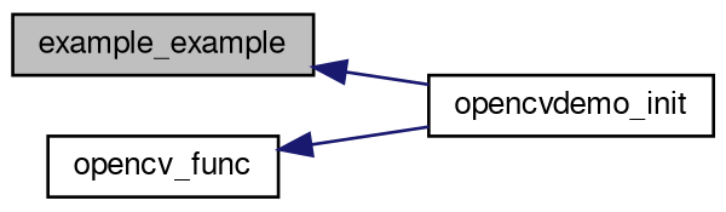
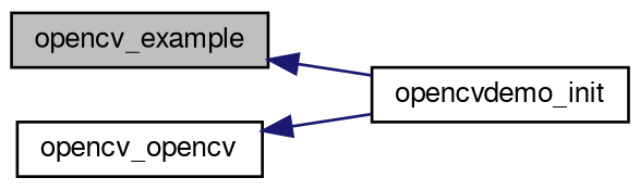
  digraph {
    rankdir=LR
    node [color=black fillcolor=white fontname=FreeSans fontsize=10 shape=record style=filled]
    edge [color=midnightblue dir=back fontname=FreeSans fontsize=10 labelfontname=FreeSans labelfontsize=10 style=solid]
-   n1 [fillcolor=grey75 fontcolor=black height=0.2 label=example_example width=0.4]
+   n1 [fillcolor=grey75 fontcolor=black height=0.2 label=opencv_example width=0.4]
    n2 [height=0.2 label=opencvdemo_init width=0.4]
-   n3 [height=0.2 label=opencv_func width=0.4]
+   n3 [height=0.2 label=opencv_opencv width=0.4]
    n1 -> n2
    n3 -> n2
  }
